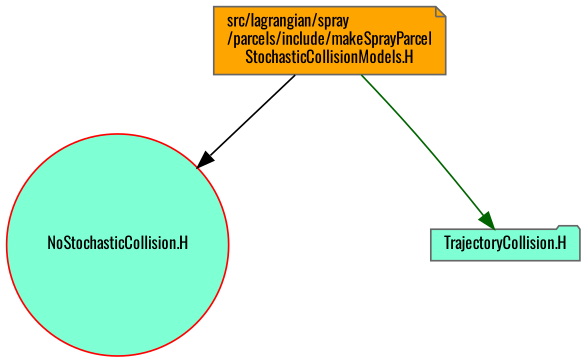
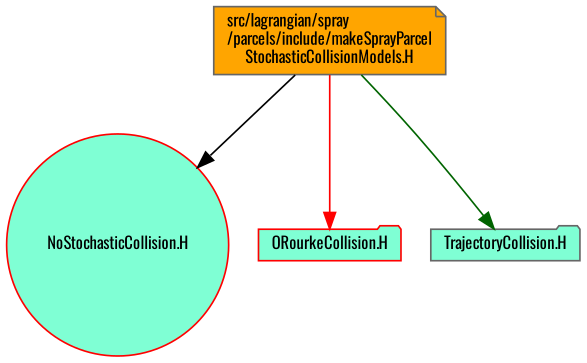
  digraph {
    fontname=Oswald
    node [color=red fillcolor=aquamarine fontname=Oswald fontsize=10 shape=folder style=filled]
    edge [fontname=Oswald fontsize=10 labelfontname=Helvetica labelfontsize=10 style=solid]
    n1 [color=gray40 fillcolor=orange fontcolor=black height=0.2 label="src/lagrangian/spray\l/parcels/include/makeSprayParcel\lStochasticCollisionModels.H" shape=note width=0.4]
    n2 [height=0.2 label="NoStochasticCollision.H" shape=circle width=0.4]
+   n3 [height=0.2 label="ORourkeCollision.H" width=0.4]
    n4 [color=grey40 height=0.2 label="TrajectoryCollision.H" width=0.4]
    n1 -> n2 [color=black]
+   n1 -> n3 [color=red]
    n1 -> n4 [color=darkgreen]
  }
